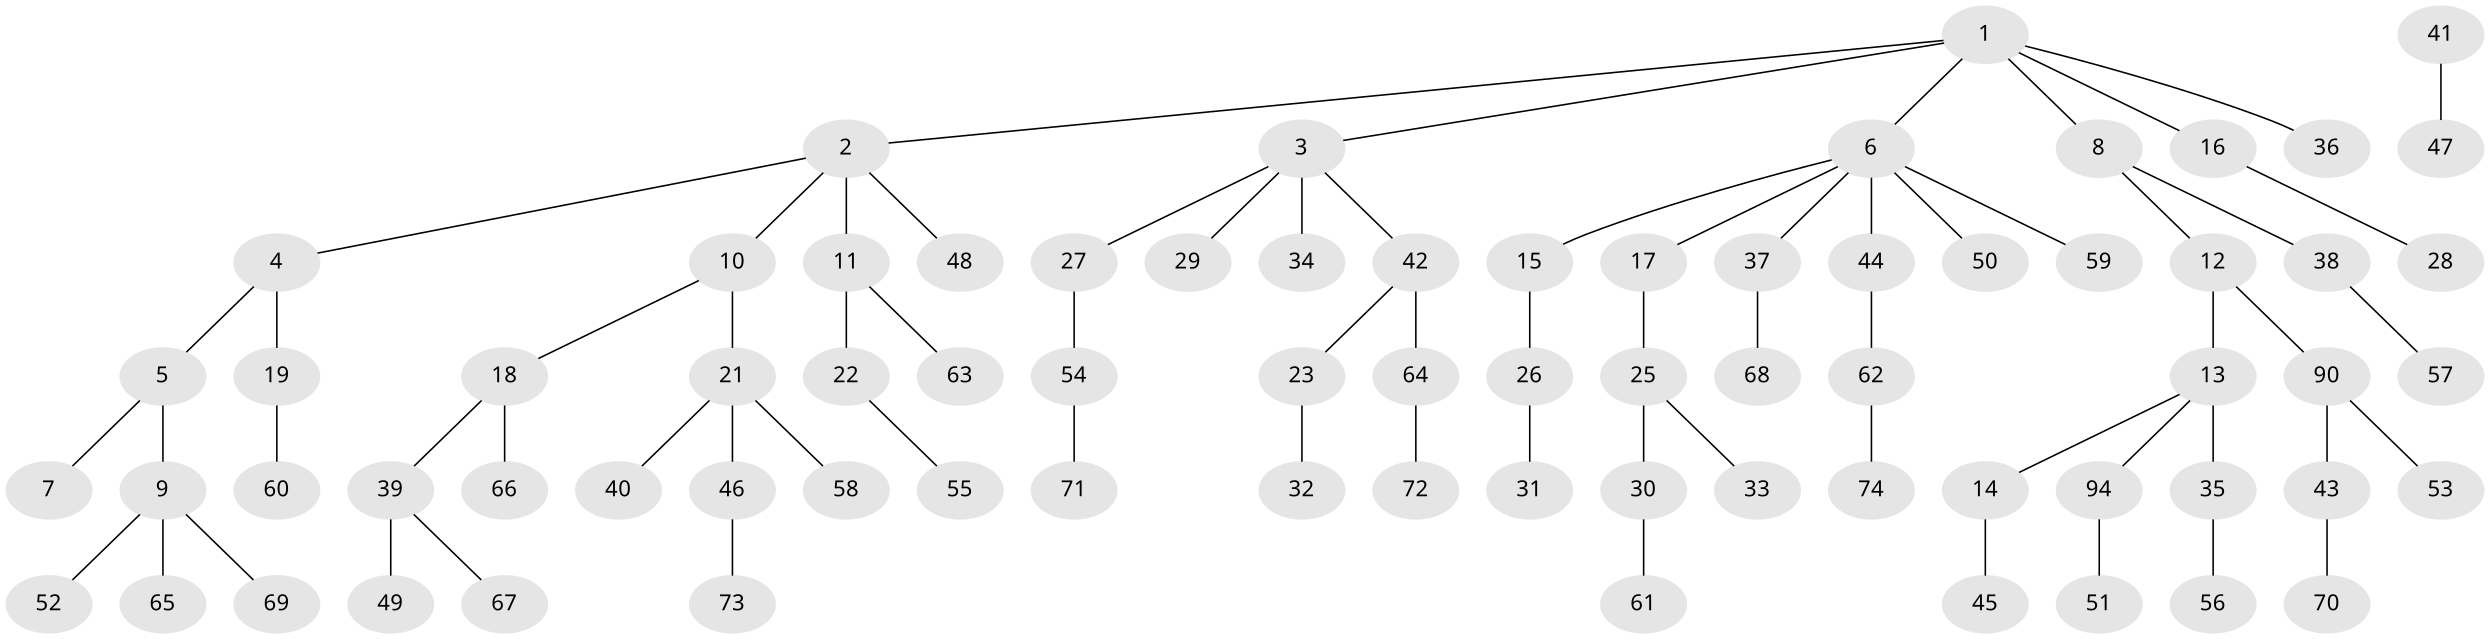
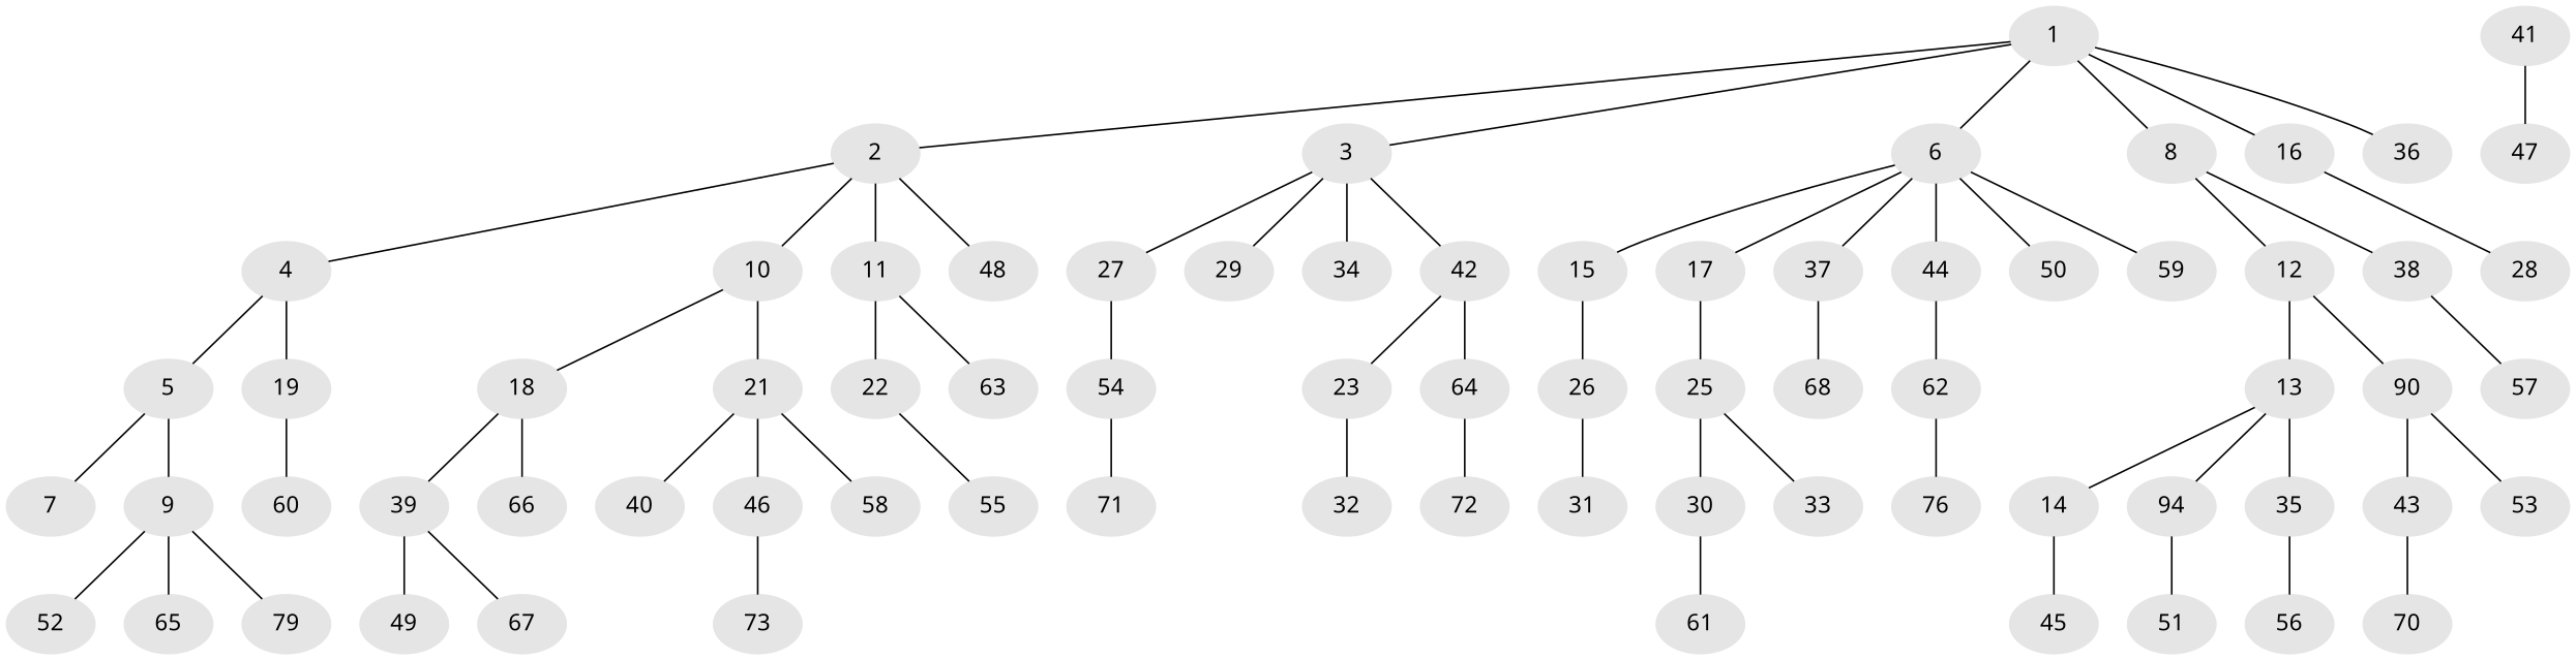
  graph {
    fontname="Noto Sans"
    node [color=gray90 fontname="Noto Sans" style=filled]
    edge [fontname="Noto Sans" weight=1.0]
    1
    2
    3
    6
    8
    16
    36
    4
    10
    11
    48
    27
    29
    34
    42
    15
    17
    37
    44
    50
    59
    12
    38
    28
    5
    19
    18
    21
    22
    63
    54
    23
    64
    7
    9
    60
    52
    65
-   69
+   69 [label=79]
    26
    25
    68
    62
    13
    n45 [label=90]
    57
    39
    66
    40
    46
    58
    55
    14
    n54 [label=94]
    35
    43
    53
    45
    51
    56
    32
    31
    30
    33
    49
    67
    70
    73
    61
    71
    41
    47
    72
-   74
+   74 [label=76]
    1 -- 2
    1 -- 3
    1 -- 6
    1 -- 8
    1 -- 16
    1 -- 36
    2 -- 4
    2 -- 10
    2 -- 11
    2 -- 48
    3 -- 27
    3 -- 29
    3 -- 34
    3 -- 42
    6 -- 15
    6 -- 17
    6 -- 37
    6 -- 44
    6 -- 50
    6 -- 59
    8 -- 12
    8 -- 38
    16 -- 28
    4 -- 5
    4 -- 19
    10 -- 18
    10 -- 21
    11 -- 22
    11 -- 63
    27 -- 54 [weight=2.0]
    42 -- 23
    42 -- 64
    15 -- 26
    17 -- 25 [weight=2.0]
    37 -- 68
    44 -- 62
    12 -- 13
    12 -- n45
    38 -- 57
    5 -- 7
    5 -- 9
    19 -- 60
    18 -- 39
    18 -- 66
    21 -- 40
    21 -- 46 [weight=2.0]
    21 -- 58
    22 -- 55
    54 -- 71
    23 -- 32
    64 -- 72
    9 -- 52
    9 -- 65
    9 -- 69
    26 -- 31
    25 -- 30
    25 -- 33
    62 -- 74
    13 -- 14
    13 -- n54
    13 -- 35 [weight=4.0]
    n45 -- 43
    n45 -- 53
    39 -- 49
    39 -- 67
    46 -- 73
    14 -- 45
    n54 -- 51
    35 -- 56
    43 -- 70 [weight=2.0]
    30 -- 61
    41 -- 47
  }
